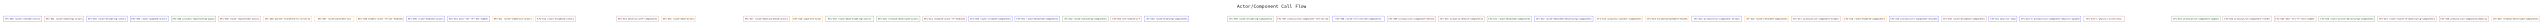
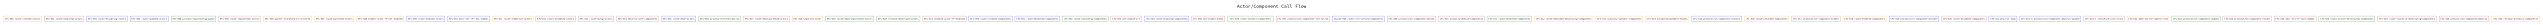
  digraph {
    fontsize=30
    label="Actor/Component Call Flow"
    labelloc=top
    fontname="Source Code Pro"
    node [shape=box color=brown fontname="Source Code Pro"]
-   n1 [label="Afs-000 route-created-actors" color=blue]
+   n1 [label="Afs-000 route-created-actors" color=darkorange]
    n2 [label="Afs-001 route-enabling-actors"]
    n3 [label="Afs-002 route-disabling-actors" color=blue]
    n4 [label="Afs-003 route-spawned-actors" color=blue]
    n5 [label="Afs-004 process-reparenting-queue" color=darkgreen]
    n6 [label="Afs-005 route-reparented-actors"]
    n7 [label="Afs-006 parent-transform-to-universe" color=darkorange]
-   n8 [label="Afs-007 route-parented-out" color=darkorange]
+   n8 [label="Afs-007 route-parented-actors" color=darkorange]
    n9 [label="Afs-008 enable-actor-if-not-enabled" color=darkorange]
    n10 [label="Afs-009 route-enabled-actors" color=blue]
    n11 [label="Afs-010 decr-ttl-if-real-number" color=blue]
    n12 [label="Afs-011 route-timed-out-actors" color=darkorange]
    n13 [label="Afs-012 route-disabled-actors"]
+   n14 [label="Afs-013 route-dying-actors"]
    n15 [label="Afs-014 destroy-self-components"]
-   n16 [label="Afs-015 route-dead-actors" color=darkorange]
+   n16 [label="Afs-015 route-dead-actors" color=blue]
+   n17 [label="Afs-016 process-children-policy" color=darkgreen]
    n18 [label="Afs-017 route-dead-parented-actors"]
    n19 [label="Afs-018 unparent-actor" color=darkorange]
-   n20 [label="Afs-019 route-dead-enabling-actors" color=darkgreen]
+   n20 [label="Afs-019 route-dead-unparented-actors" color=darkgreen]
    n21 [label="Afs-020 release-destroyed-actors" color=darkgreen]
    n22 [label="Afs-021 disable-actor-if-enabled"]
    n23 [label="Cfs-000 route-created-components" color=blue]
    n24 [label="Cfs-001 route-detached-components" color=blue]
    n25 [label="Cfs-002 route-attaching-components" color=darkgreen]
    n26 [label="Cfs-003 set-enable-p-T"]
    n27 [label="Cfs-004 route-enabling-components" color=blue]
-   n29 [label="Cfs-006 route-disabling-components" color=darkgreen]
+   n28 [label="Cfs-005 set-enable-p-NIL"]
+   n29 [label="Cfs-006 route-connect-components" color=darkgreen]
    n30 [label="Cfs-007 protocol/on-component-initialize"]
-   n31 [label="Cfs-008 route-inirialized-components" color=blue]
+   n31 [label="Invoke-008 route-inirialized-components" color=blue]
    n32 [label="Cfs-009 protocol/on-component-detach"]
    n33 [label="Cfs-010 actually-detach-components"]
    n34 [label="Cfs-011 route-detached-components" color=darkgreen]
-   n35 [label="Cfs-012 route-detached-destroying-components" color=blue]
+   n35 [label="Cfs-012 route-detached-destroying-components" color=darkorange]
    n36 [label="Cfs-013 actually-connect-components" color=darkorange]
    n37 [label="Cfs-014 Invoke/attachment-thunks" color=darkorange]
-   n38 [label="Cfs-015 protocol/on-component-attach" color=blue]
+   n38 [label="Cfs-015 protocol/on-component-connect" color=blue]
    n39 [label="Cfs-016 route-attached-components" color=darkorange]
    n40 [label="Cfs-017 protocol/on-component-enable"]
    n41 [label="Cfs-018 route-enabled-components" color=darkorange]
    n42 [label="Cfs-019 protocol/in-component-disable" color=blue]
    n43 [label="Cfs-020 route-disabled-components"]
    n44 [label="Cfs-021 physics-loop" color=blue]
    n45 [label="Cfs-021-0 protocol/on-component-physics-update" color=blue]
-   n46 [label="Cfs-021-1 physics-collisions"]
+   n46 [label="Cfs-021-1 transform-collisions"]
+   n47 [label="Cfs-022 make-active-camera-view" color=darkorange]
    n48 [label="Cfs-023 protocol/on-component-update" color=darkgreen]
    n49 [label="Cfs-024 protocol/on-component-render"]
    n50 [label="Cfs-025 decr-ttl-if-real-number"]
    n51 [label="Cfs-026 route-active-destroying-components" color=darkgreen]
    n52 [label="Cfs-027 route-inactive-destroying-components"]
    n53 [label="Cfs-028 protocol/on-component/destroy"]
-   n54 [label="Cfs-029 release-destroyed-components" color=darkorange]
+   n54 [label="Cfs-029 release-protocol-components" color=darkorange]
  }
